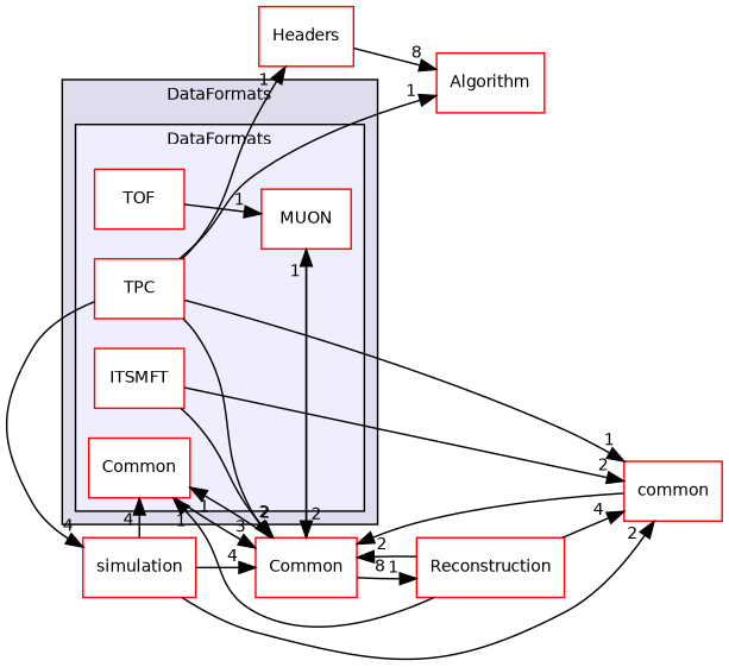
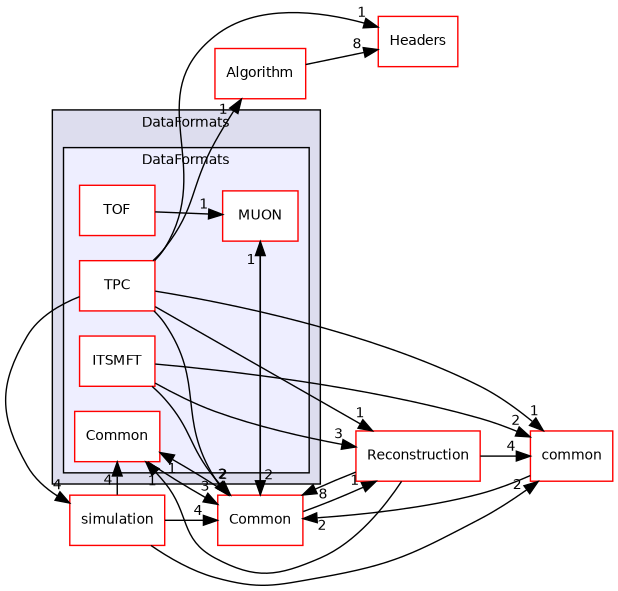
  digraph {
    compound=true
    rankdir=LR
    node [color=red fontname=Helvetica fontsize=10 shape=box]
    edge [headlabel=1 labeldistance=1.5 labelfontname=Helvetica labelfontsize=10]
    n1 [fillcolor=white label=Common style=filled]
    n2 [fillcolor=white label=ITSMFT style=filled]
    n3 [fillcolor=white label=MUON style=filled]
    n4 [fillcolor=white label=TOF style=filled]
    n5 [fillcolor=white label=TPC style=filled]
    n6 [label=Common]
    n7 [label=Reconstruction]
    n8 [label=common]
    n9 [label=Headers]
    n10 [label=Algorithm]
    n11 [label=simulation]
    subgraph cluster_1 {
      bgcolor="#ddddee"
      fontname=Helvetica
      fontsize=10
      label=DataFormats
      pencolor=black
      subgraph cluster_2 {
        bgcolor="#eeeeff"
        fontname=Helvetica
        fontsize=10
        label=DataFormats
        pencolor=black
        n1
        n2
        n3
        n4
        n5
      }
    }
    n1 -> n6 [headlabel=3]
    n2 -> n6 [headlabel=2]
+   n2 -> n7 [headlabel=3]
    n2 -> n8 [headlabel=2]
    n3 -> n6 [headlabel=2]
    n4 -> n3
    n5 -> n6 [headlabel=2]
+   n5 -> n7
    n5 -> n8
    n5 -> n9
    n5 -> n10
    n5 -> n11 [headlabel=4]
    n6 -> n1
    n6 -> n3
    n6 -> n7
    n7 -> n1
    n7 -> n6 [headlabel=8]
    n7 -> n8 [headlabel=4]
    n8 -> n6 [headlabel=2]
-   n9 -> n10 [headlabel=8]
+   n10 -> n9 [headlabel=8]
    n11 -> n1 [headlabel=4]
    n11 -> n6 [headlabel=4]
    n11 -> n8 [headlabel=2]
  }
